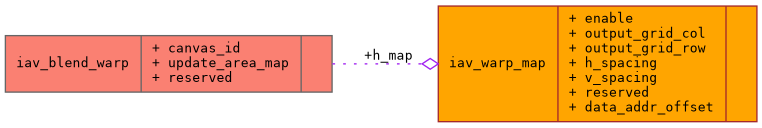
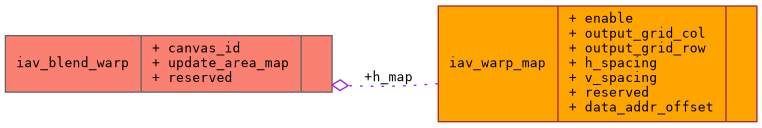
  digraph {
    rankdir=LR
    fontname="DejaVu Sans Mono"
    node [fontname="DejaVu Sans Mono" fontsize=10 shape=record style=filled]
    n1 [color=gray40 fillcolor=salmon fontcolor=black height=0.2 label="{iav_blend_warp\n|+ canvas_id\l+ update_area_map\l+ reserved\l|}" width=0.4]
    n2 [color=brown height=0.2 label="{iav_warp_map\n|+ enable\l+ output_grid_col\l+ output_grid_row\l+ h_spacing\l+ v_spacing\l+ reserved\l+ data_addr_offset\l|}" width=0.4 fillcolor=orange]
-   n1 -> n2 [arrowhead=odiamond color=purple fontname="DejaVu Sans Mono" fontsize=10 label=" +h_map" labelfontname=Helvetica labelfontsize=10 style=dotted]
+   n2 -> n1 [arrowhead=odiamond color=purple fontname="DejaVu Sans Mono" fontsize=10 label=" +h_map" labelfontname=Helvetica labelfontsize=10 style=dotted]
  }
